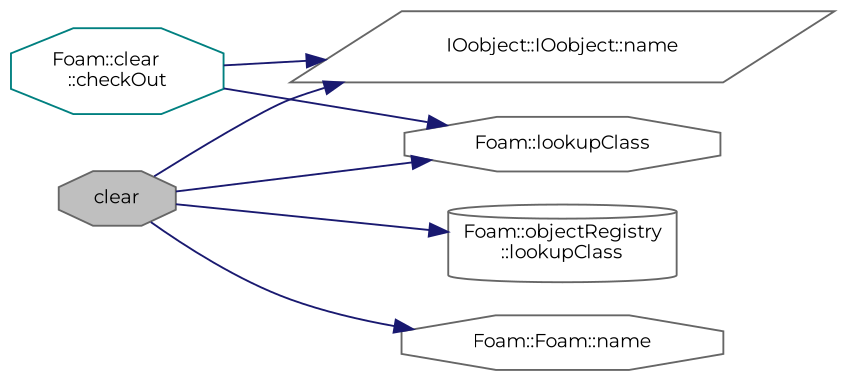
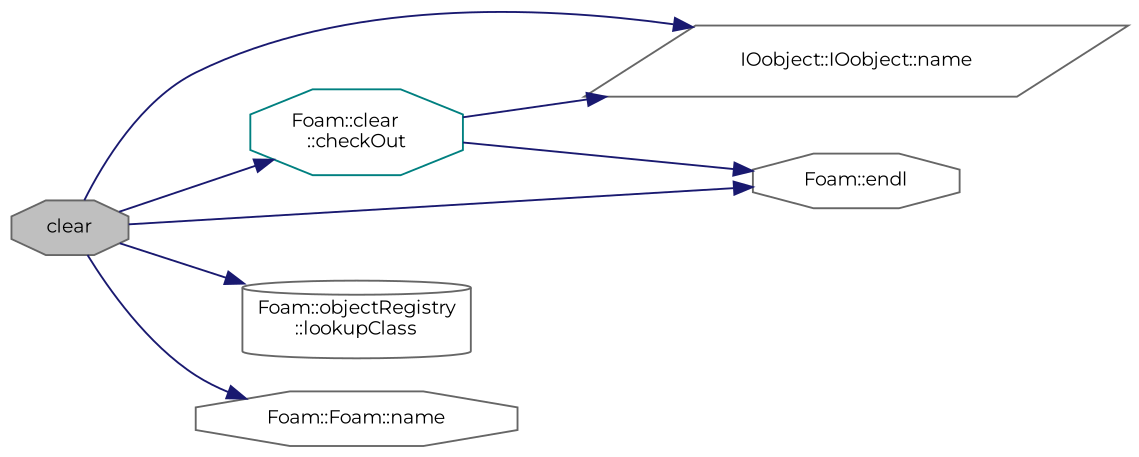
  digraph {
    fontname=Montserrat
    rankdir=LR
    node [color=gray40 fontname=Montserrat fontsize=10 shape=octagon]
    edge [color=midnightblue fontname=Montserrat fontsize=10 labelfontname=Helvetica labelfontsize=10 style=solid]
    n1 [fillcolor=grey75 fontcolor=black height=0.2 label=clear style=filled width=0.4]
    n2 [color=teal height=0.2 label="Foam::clear\l::checkOut" width=0.4]
    n3 [height=0.2 label="IOobject::IOobject::name" shape=parallelogram width=0.4]
-   n4 [height=0.2 label="Foam::lookupClass" width=0.4]
+   n4 [height=0.2 label="Foam::endl" width=0.4]
    n5 [height=0.2 label="Foam::objectRegistry\l::lookupClass" shape=cylinder width=0.4]
    n6 [height=0.2 label="Foam::Foam::name" width=0.4]
+   n1 -> n2
    n1 -> n3
    n1 -> n4
    n1 -> n5
    n1 -> n6
    n2 -> n3
    n2 -> n4
  }
